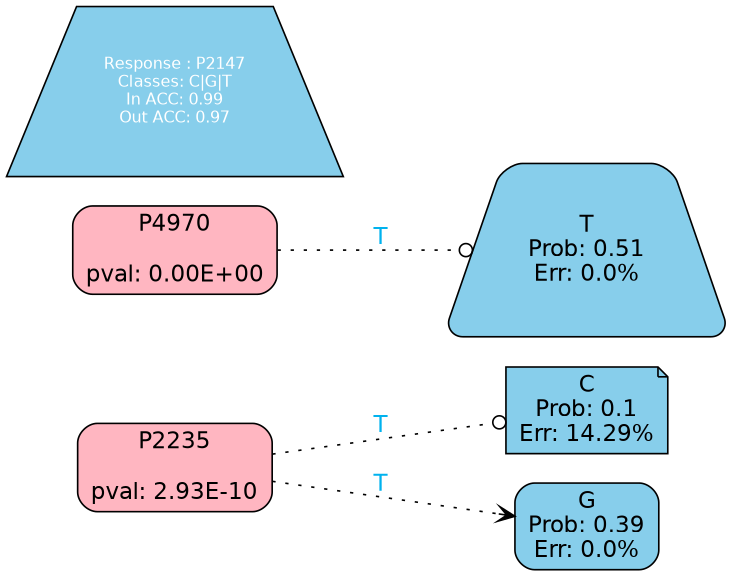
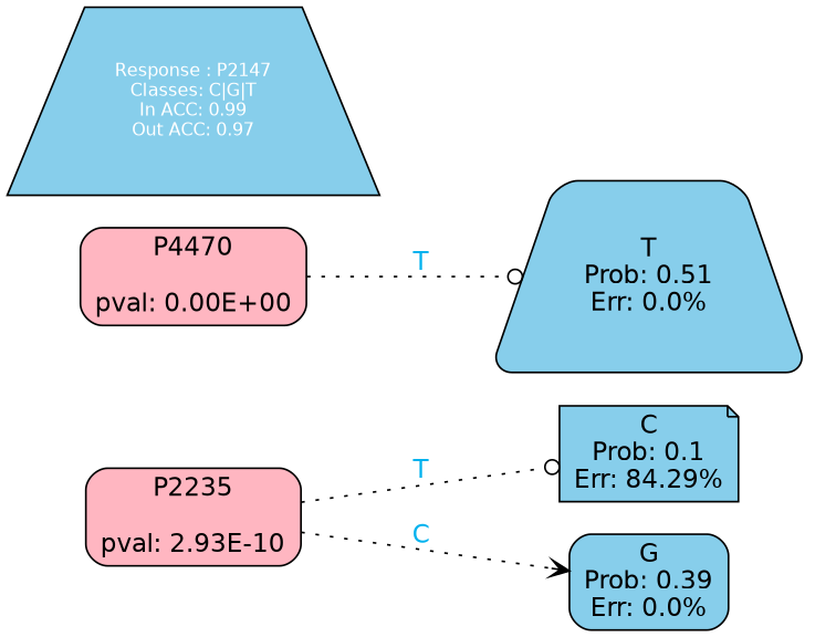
  digraph {
    rankdir=LR
    ranksep=equally
    splines=polylines
    node [color=black fillcolor=skyblue fontname=helvetica shape=box style="filled, rounded"]
    edge [arrowhead=odot fontcolor=deepskyblue2 fontname=helvetica style=dotted]
-   n1 [label="C\nProb: 0.1\nErr: 14.29%" shape=note]
+   n1 [label="C\nProb: 0.1\nErr: 84.29%" shape=note]
    n2 [label="G\nProb: 0.39\nErr: 0.0%"]
    n3 [label="T\nProb: 0.51\nErr: 0.0%" shape=trapezium]
    n4 [align=left fontcolor=white fontsize=10 label="Response : P2147\nClasses: C|G|T\nIn ACC: 0.99\nOut ACC: 0.97\n" shape=trapezium style=filled]
-   n5 [fillcolor=lightpink label="P4970\n\npval: 0.00E+00"]
+   n5 [fillcolor=lightpink label="P4470\n\npval: 0.00E+00"]
    n6 [fillcolor=lightpink label="P2235\n\npval: 2.93E-10"]
    subgraph sub_1 {
      rank=same
      n1
      n2
      n3
    }
    subgraph sub_2 {
      rank=same
      n4
      n5
    }
    n5 -> n3 [label=T]
    n6 -> n1 [label=T]
-   n6 -> n2 [arrowhead=vee label=T]
+   n6 -> n2 [arrowhead=vee label=C]
  }
